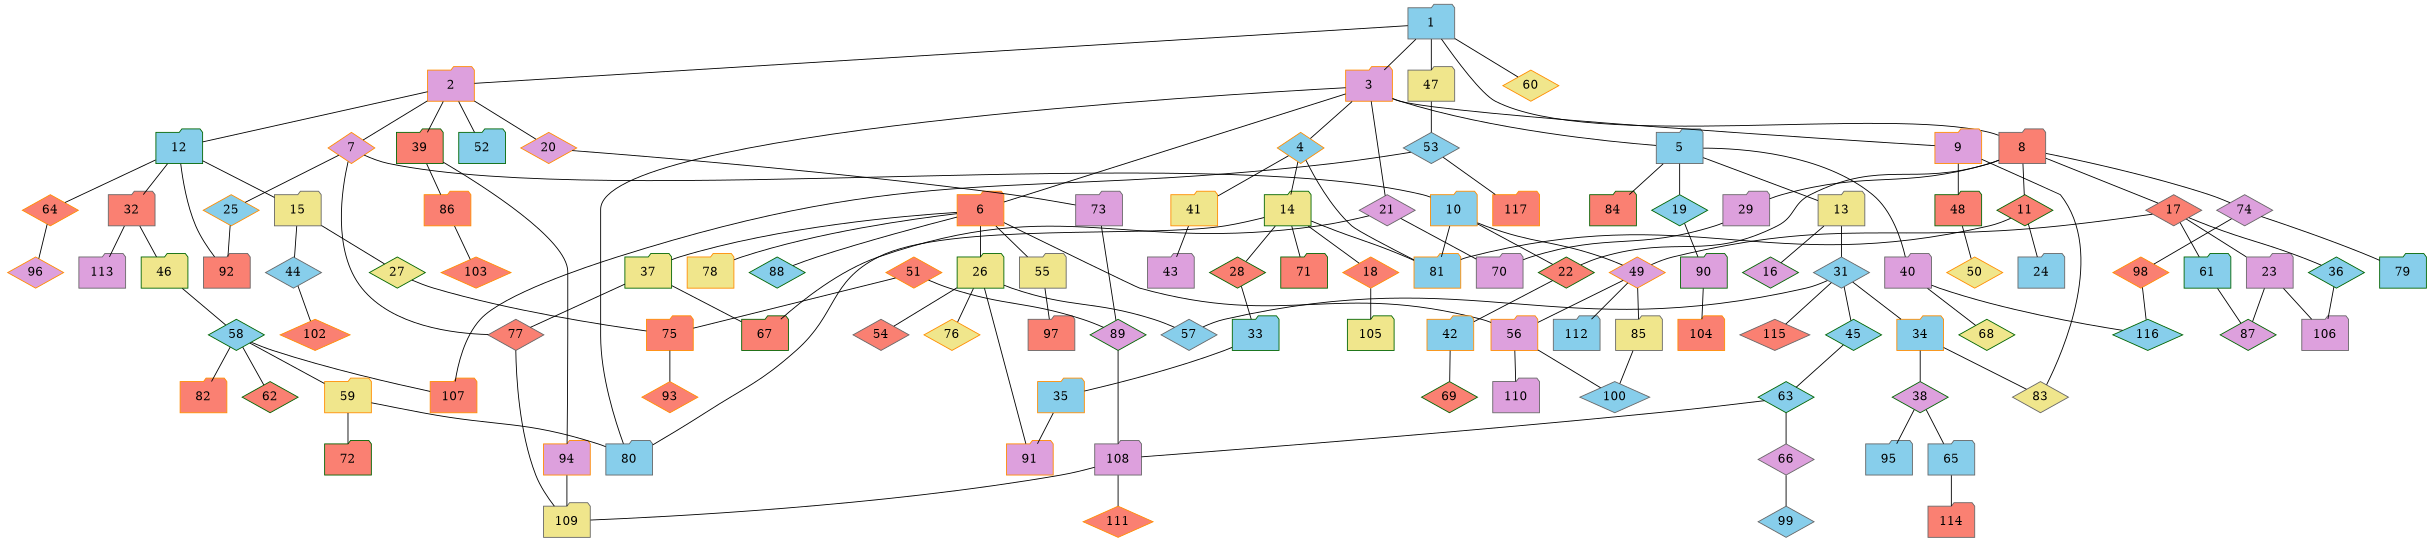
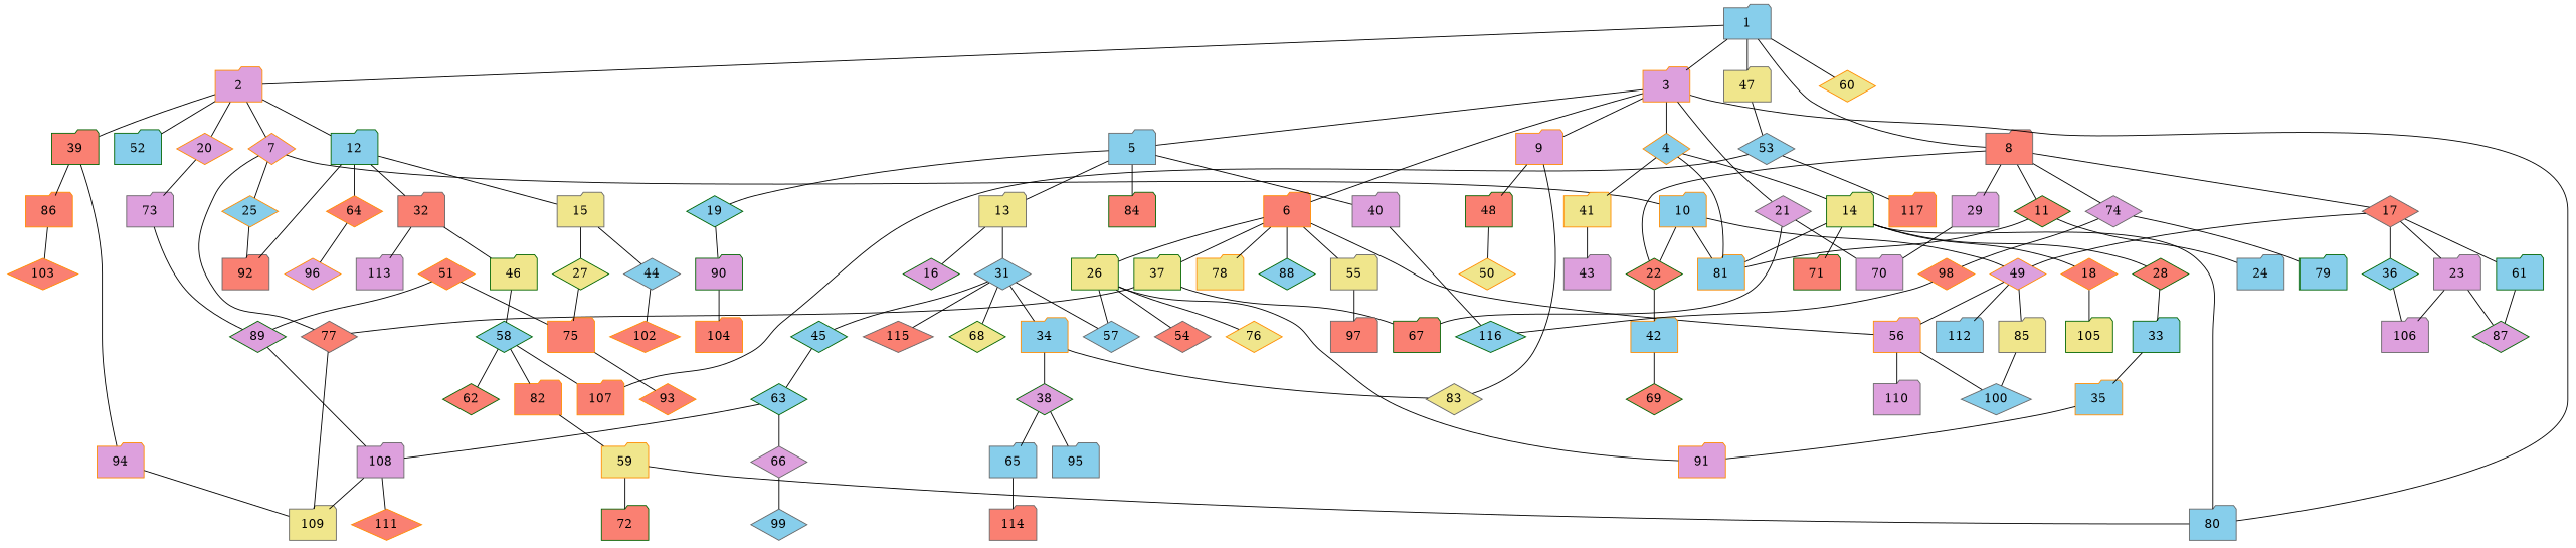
  graph {
    node [color=gray40 fillcolor=salmon shape=folder style=filled]
    1 [fillcolor=skyblue]
    2 [color=darkorange fillcolor=plum]
    3 [color=darkorange fillcolor=plum]
    8
    47 [fillcolor=khaki]
    60 [color=darkorange fillcolor=khaki shape=diamond]
    7 [color=darkorange fillcolor=plum shape=diamond]
    12 [color=darkgreen fillcolor=skyblue]
    20 [color=darkorange fillcolor=plum shape=diamond]
    39 [color=darkgreen]
    52 [color=darkgreen fillcolor=skyblue]
    4 [color=darkorange fillcolor=skyblue shape=diamond]
    5 [fillcolor=skyblue]
    6 [color=darkorange]
    9 [color=darkorange fillcolor=plum]
    21 [fillcolor=plum shape=diamond]
    80 [fillcolor=skyblue]
    11 [color=darkgreen shape=diamond]
    17 [shape=diamond]
    22 [color=darkgreen shape=diamond]
    29 [fillcolor=plum]
    74 [fillcolor=plum shape=diamond]
    53 [fillcolor=skyblue shape=diamond]
    10 [color=darkorange fillcolor=skyblue]
    25 [color=darkorange fillcolor=skyblue shape=diamond]
    77 [shape=diamond]
    15 [fillcolor=khaki]
    32
    64 [color=darkorange shape=diamond]
    92
    73 [fillcolor=plum]
    86 [color=darkorange]
    94 [color=darkorange fillcolor=plum]
    14 [color=darkgreen fillcolor=khaki]
    41 [color=darkorange fillcolor=khaki]
    81 [color=darkorange fillcolor=skyblue]
    13 [fillcolor=khaki]
    19 [color=darkgreen fillcolor=skyblue shape=diamond]
    40 [fillcolor=plum]
    84 [color=darkgreen]
    26 [color=darkgreen fillcolor=khaki]
    37 [color=darkgreen fillcolor=khaki]
    55 [fillcolor=khaki]
    56 [color=darkorange fillcolor=plum]
    78 [color=darkorange fillcolor=khaki]
    88 [color=darkgreen fillcolor=skyblue shape=diamond]
    48 [color=darkgreen]
    83 [fillcolor=khaki shape=diamond]
    67 [color=darkgreen]
    70 [fillcolor=plum]
    18 [color=darkorange shape=diamond]
    28 [color=darkgreen shape=diamond]
    71 [color=darkgreen]
    43 [fillcolor=plum]
    16 [color=darkgreen fillcolor=plum shape=diamond]
    31 [fillcolor=skyblue shape=diamond]
    90 [color=darkgreen fillcolor=plum]
    68 [color=darkgreen fillcolor=khaki shape=diamond]
    116 [color=darkgreen fillcolor=skyblue shape=diamond]
    54 [shape=diamond]
    57 [fillcolor=skyblue shape=diamond]
    76 [color=darkorange fillcolor=khaki shape=diamond]
    91 [color=darkorange fillcolor=plum]
    97
    100 [fillcolor=skyblue shape=diamond]
    110 [fillcolor=plum]
    49 [color=darkorange fillcolor=plum shape=diamond]
    109 [fillcolor=khaki]
    24 [fillcolor=skyblue]
    23 [fillcolor=plum]
    36 [color=darkgreen fillcolor=skyblue shape=diamond]
    61 [color=darkgreen fillcolor=skyblue]
    42 [color=darkorange fillcolor=skyblue]
    79 [color=darkgreen fillcolor=skyblue]
    98 [color=darkorange shape=diamond]
    50 [color=darkorange fillcolor=khaki shape=diamond]
    85 [fillcolor=khaki]
    112 [fillcolor=skyblue]
    27 [color=darkgreen fillcolor=khaki shape=diamond]
    44 [fillcolor=skyblue shape=diamond]
    46 [color=darkgreen fillcolor=khaki]
    113 [fillcolor=plum]
    96 [color=darkorange fillcolor=plum shape=diamond]
    34 [color=darkorange fillcolor=skyblue]
    45 [color=darkgreen fillcolor=skyblue shape=diamond]
    115 [shape=diamond]
    105 [color=darkgreen fillcolor=khaki]
    33 [color=darkgreen fillcolor=skyblue]
    75 [color=darkorange]
    102 [color=darkorange shape=diamond]
    87 [color=darkgreen fillcolor=plum shape=diamond]
    106 [fillcolor=plum]
    104 [color=darkorange]
    89 [color=darkgreen fillcolor=plum shape=diamond]
    69 [color=darkgreen shape=diamond]
    93 [color=darkorange shape=diamond]
    35 [color=darkorange fillcolor=skyblue]
    51 [color=darkorange shape=diamond]
    38 [color=darkgreen fillcolor=plum shape=diamond]
    63 [color=darkgreen fillcolor=skyblue shape=diamond]
    58 [color=darkgreen fillcolor=skyblue shape=diamond]
    65 [fillcolor=skyblue]
    95 [fillcolor=skyblue]
    114
    103 [color=darkorange shape=diamond]
    66 [fillcolor=plum shape=diamond]
    108 [fillcolor=plum]
    107 [color=darkorange]
    59 [color=darkorange fillcolor=khaki]
    62 [color=darkgreen shape=diamond]
    82 [color=darkorange]
    117 [color=darkorange]
    72 [color=darkgreen]
    99 [fillcolor=skyblue shape=diamond]
    111 [color=darkorange shape=diamond]
    1 -- 2
    1 -- 3
    1 -- 8
    1 -- 47
    1 -- 60
    2 -- 7
    2 -- 12
    2 -- 20
    2 -- 39
    2 -- 52
    3 -- 4
    3 -- 5
    3 -- 6
    3 -- 9
    3 -- 21
    3 -- 80
    8 -- 11
    8 -- 17
    8 -- 22
    8 -- 29
    8 -- 74
    47 -- 53
    7 -- 10
    7 -- 25
    7 -- 77
    12 -- 15
    12 -- 32
    12 -- 64
    12 -- 92
    20 -- 73
    39 -- 86
    39 -- 94
    4 -- 14
    4 -- 41
    4 -- 81
    5 -- 13
    5 -- 19
    5 -- 40
    5 -- 84
    6 -- 26
    6 -- 37
    6 -- 55
    6 -- 56
    6 -- 78
    6 -- 88
    9 -- 48
    9 -- 83
    21 -- 67
    21 -- 70
    11 -- 81
    11 -- 24
    17 -- 49
    17 -- 23
    17 -- 36
    17 -- 61
    22 -- 42
    29 -- 70
    74 -- 79
    74 -- 98
    53 -- 107
    53 -- 117
    10 -- 22
    10 -- 81
    10 -- 49
    25 -- 92
    77 -- 109
    15 -- 27
    15 -- 44
    32 -- 46
    32 -- 113
    64 -- 96
    73 -- 89
    86 -- 103
    94 -- 109
    14 -- 80
    14 -- 81
    14 -- 18
    14 -- 28
    14 -- 71
    41 -- 43
    13 -- 16
    13 -- 31
    19 -- 90
-   40 -- 68
+   31 -- 68
    40 -- 116
    26 -- 54
    26 -- 57
    26 -- 76
    26 -- 91
    37 -- 77
    37 -- 67
    55 -- 97
    56 -- 100
    56 -- 110
    48 -- 50
    18 -- 105
    28 -- 33
    31 -- 57
    31 -- 34
    31 -- 45
    31 -- 115
    90 -- 104
    49 -- 56
    49 -- 85
    49 -- 112
    23 -- 87
    23 -- 106
    36 -- 106
    61 -- 87
    42 -- 69
    98 -- 116
    85 -- 100
    27 -- 75
    44 -- 102
    46 -- 58
    34 -- 83
    34 -- 38
    45 -- 63
    33 -- 35
    75 -- 93
    89 -- 108
    35 -- 91
    51 -- 75
    51 -- 89
    38 -- 65
    38 -- 95
    63 -- 66
    63 -- 108
    58 -- 107
-   58 -- 59
+   82 -- 59
    58 -- 62
    58 -- 82
    65 -- 114
    66 -- 99
    108 -- 109
    108 -- 111
    59 -- 80
    59 -- 72
  }
